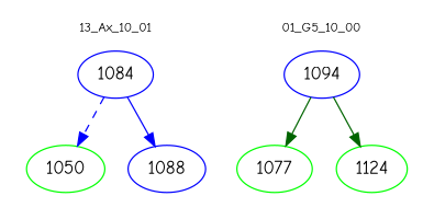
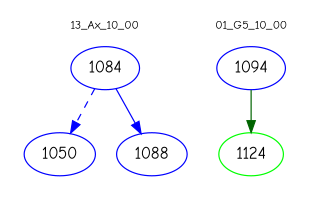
  digraph {
    fontname="Comic Neue"
    node [color=blue fontname="Comic Neue"]
    edge [color=blue fontname="Comic Neue" style=solid]
    n1 [label=1084]
-   n2 [color=green label=1050]
+   n2 [label=1050]
    n3 [label=1088]
    n4 [label=1094]
-   n5 [color=green label=1077]
    n6 [color=green label=1124]
    subgraph cluster_1 {
      color=white
      fontsize=10
-     label="13_Ax_10_01"
+     label="13_Ax_10_00"
      n1
      n2
      n3
    }
    subgraph cluster_2 {
      color=white
      fontsize=10
      label="01_G5_10_00"
      n4
-     n5
      n6
    }
    n1 -> n2 [style=dashed]
    n1 -> n3
-   n4 -> n5 [color=darkgreen]
    n4 -> n6 [color=darkgreen]
  }
